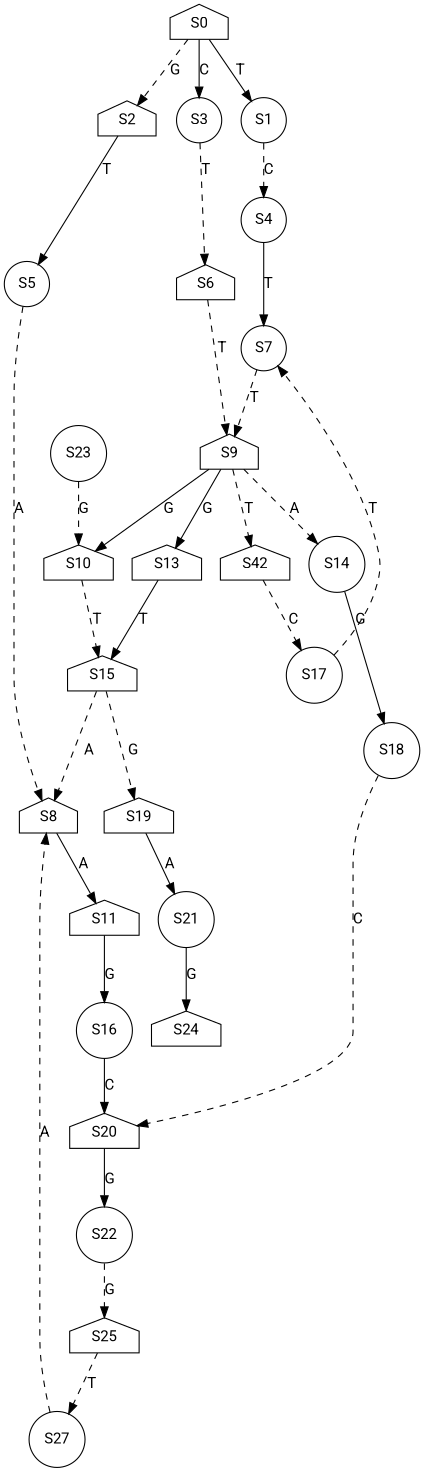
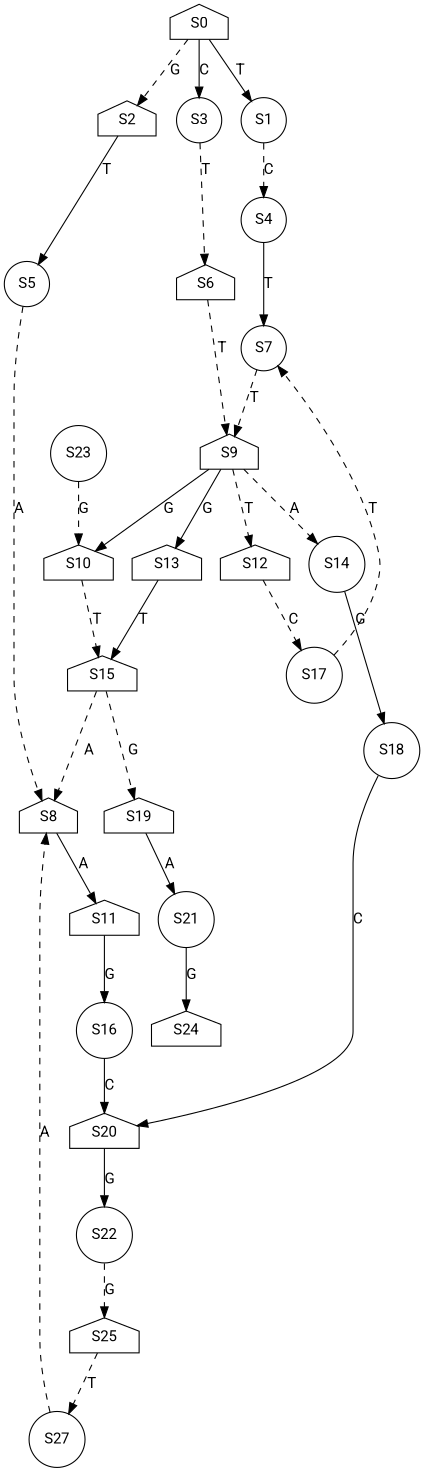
  strict digraph {
    fontname=Roboto
    node [fontname=Roboto shape=house]
    edge [fontname=Roboto style=dashed]
    S1 [shape=circle]
    S0
    S2
    S3 [shape=circle]
    S4 [shape=circle]
    S5 [shape=circle]
    S6
    S7 [shape=circle]
    S8
    S9
    S11
    S10
-   S12 [label=S42]
+   S12
    S13
    S14 [shape=circle]
    S15
    S16 [shape=circle]
    S17 [shape=circle]
    S18 [shape=circle]
    S19
    S20
    S21 [shape=circle]
    S22 [shape=circle]
    S24
    S25
    S23 [shape=circle]
    S27 [shape=circle]
    S1 -> S4 [label=C]
    S0 -> S1 [label=T style=solid]
    S0 -> S2 [label=G]
    S0 -> S3 [label=C style=solid]
    S2 -> S5 [label=T style=solid]
    S3 -> S6 [label=T]
    S4 -> S7 [label=T style=solid]
    S5 -> S8 [label=A]
    S6 -> S9 [label=T]
    S7 -> S9 [label=T]
    S8 -> S11 [label=A style=solid]
    S9 -> S10 [label=G style=solid]
    S9 -> S12 [label=T]
    S9 -> S13 [label=G style=solid]
    S9 -> S14 [label=A]
    S11 -> S16 [label=G style=solid]
    S10 -> S15 [label=T]
    S12 -> S17 [label=C]
    S13 -> S15 [label=T style=solid]
    S14 -> S18 [label=G style=solid]
    S15 -> S8 [label=A]
    S15 -> S19 [label=G]
    S16 -> S20 [label=C style=solid]
    S17 -> S7 [label=T]
-   S18 -> S20 [label=C]
+   S18 -> S20 [label=C style=solid]
    S19 -> S21 [label=A style=solid]
    S20 -> S22 [label=G style=solid]
    S21 -> S24 [label=G style=solid]
    S22 -> S25 [label=G]
    S25 -> S27 [label=T]
    S23 -> S10 [label=G]
    S27 -> S8 [label=A]
  }
